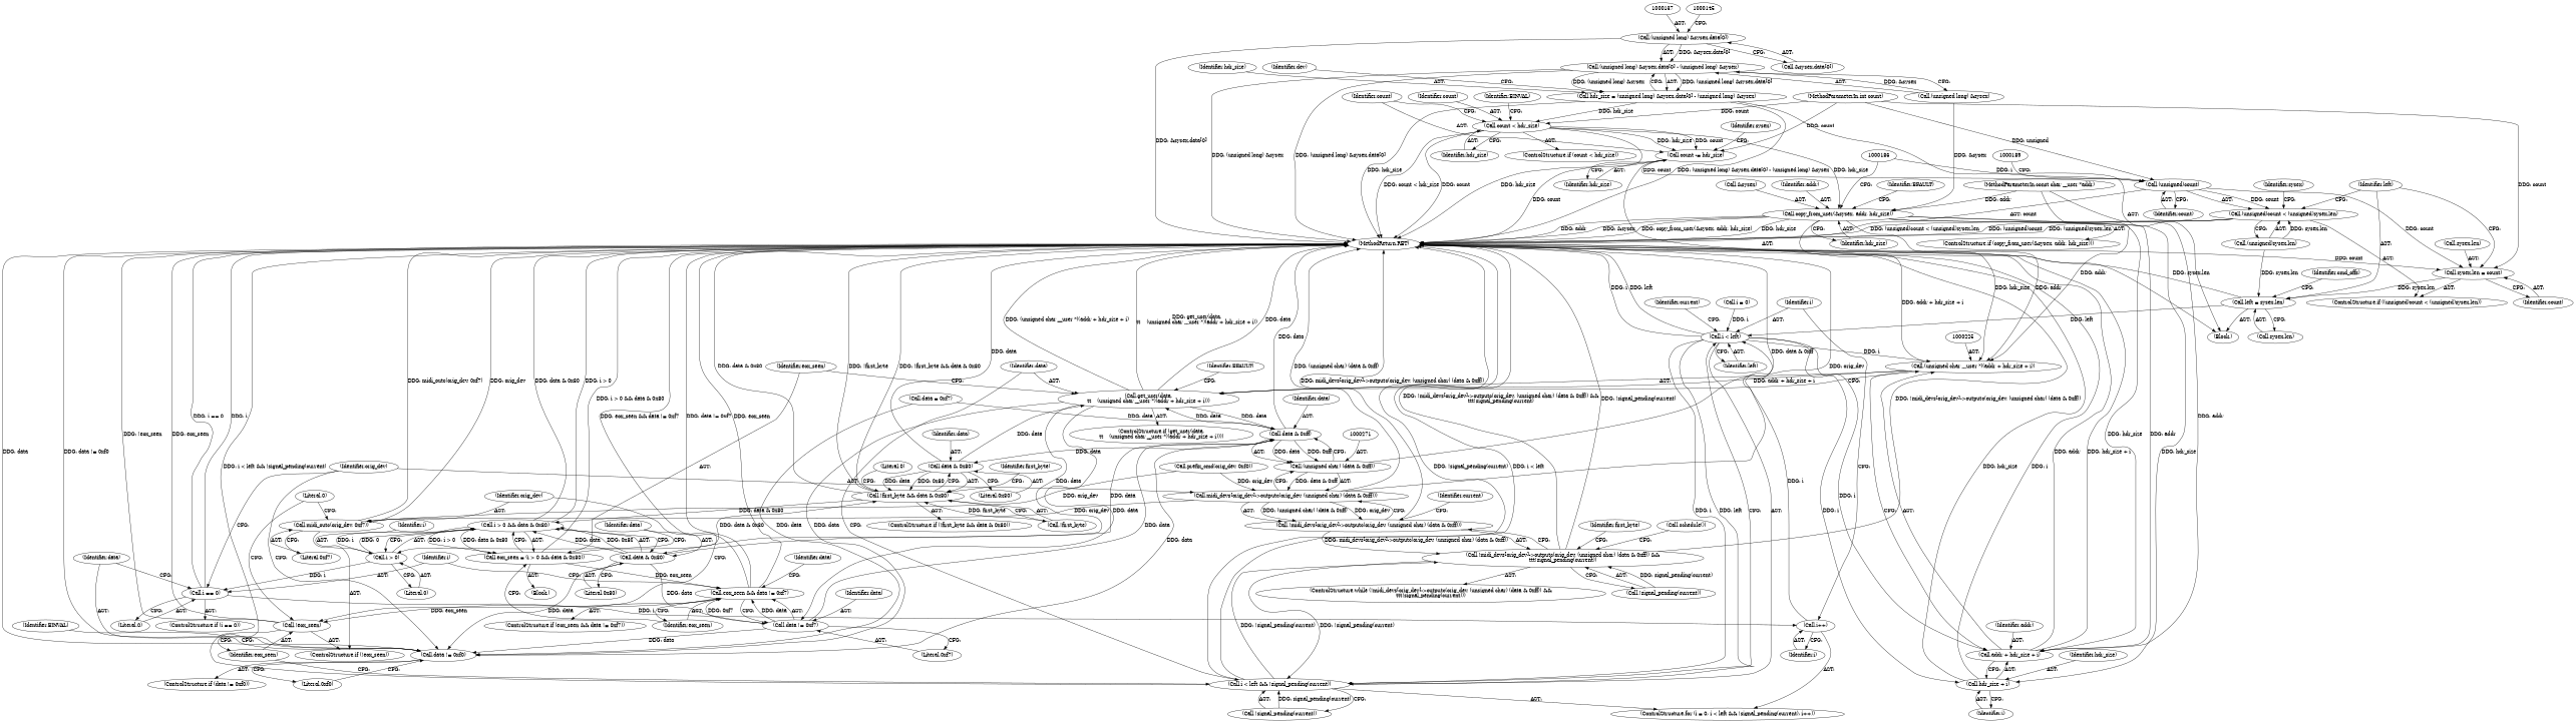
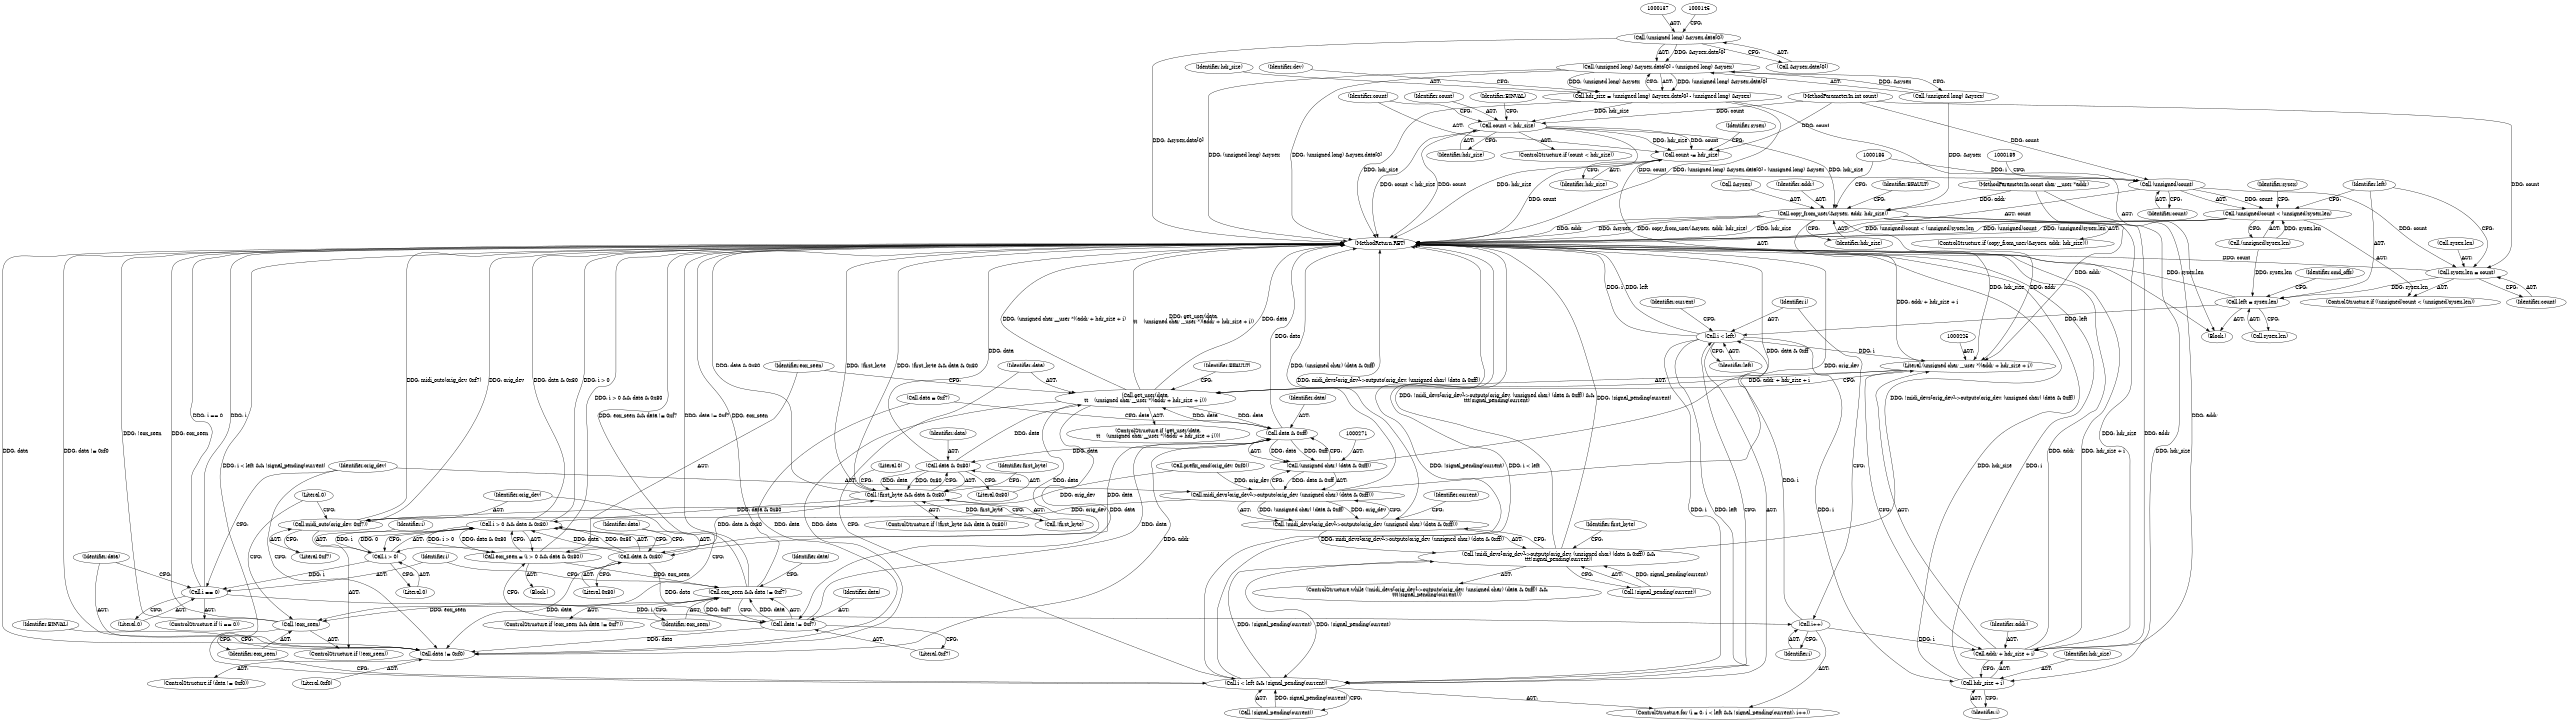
  digraph {
    n1 [label="(Call,(unsigned long) &sysex.data[0])"]
    n2 [label="(Call,(unsigned long) &sysex.data[0] - (unsigned long) &sysex)"]
    n3 [label="(MethodReturn,RET)"]
    n4 [label="(Call,&sysex.data[0])"]
    n5 [label="(Call,hdr_size = (unsigned long) &sysex.data[0] - (unsigned long) &sysex)"]
    n6 [label="(Call,(unsigned long) &sysex)"]
    n7 [label="(Call,count < hdr_size)"]
    n8 [label="(Block,)"]
    n9 [label="(Call,copy_from_user(&sysex, addr, hdr_size))"]
    n10 [label="(Call,count -= hdr_size)"]
    n11 [label="(Identifier,hdr_size)"]
    n12 [label="(ControlStructure,if (count < hdr_size))"]
    n13 [label="(Call,(unsigned)count)"]
    n14 [label="(Identifier,hdr_size)"]
-   n15 [label="(Call,(unsigned char __user *)(addr + hdr_size + i))"]
+   n15 [label="(Literal,(unsigned char __user *)(addr + hdr_size + i))"]
    n16 [label="(Call,addr + hdr_size + i)"]
    n17 [label="(Call,hdr_size + i)"]
    n18 [label="(ControlStructure,if (copy_from_user(&sysex, addr, hdr_size)))"]
    n19 [label="(Identifier,hdr_size)"]
    n20 [label="(Call,(unsigned)count < (unsigned)sysex.len)"]
    n21 [label="(Call,sysex.len = count)"]
    n22 [label="(Identifier,count)"]
    n23 [label="(ControlStructure,if ((unsigned)count < (unsigned)sysex.len))"]
    n24 [label="(Call,(unsigned)sysex.len)"]
    n25 [label="(Call,left = sysex.len)"]
    n26 [label="(Identifier,count)"]
    n27 [label="(Call,i < left)"]
    n28 [label="(Call,sysex.len)"]
    n29 [label="(Call,i < left && !signal_pending(current))"]
    n30 [label="(Identifier,left)"]
    n31 [label="(Call,!midi_devs[orig_dev]->outputc(orig_dev, (unsigned char) (data & 0xff)) &&\n\t\t\t!signal_pending(current))"]
    n32 [label="(Call,!signal_pending(current))"]
    n33 [label="(ControlStructure,for (i = 0; i < left && !signal_pending(current); i++))"]
    n34 [label="(Call,get_user(data,\n\t\t    (unsigned char __user *)(addr + hdr_size + i)))"]
    n35 [label="(Identifier,i)"]
    n36 [label="(Call,i > 0)"]
    n37 [label="(Call,i > 0 && data & 0x80)"]
    n38 [label="(Call,i == 0)"]
    n39 [label="(Literal,0)"]
    n40 [label="(Call,!midi_devs[orig_dev]->outputc(orig_dev, (unsigned char) (data & 0xff)))"]
    n41 [label="(Call,!signal_pending(current))"]
    n42 [label="(ControlStructure,while (!midi_devs[orig_dev]->outputc(orig_dev, (unsigned char) (data & 0xff)) &&\n\t\t\t!signal_pending(current)))"]
    n43 [label="(Call,midi_devs[orig_dev]->outputc(orig_dev, (unsigned char) (data & 0xff)))"]
    n44 [label="(Call,data & 0x80)"]
    n45 [label="(Call,data != 0xf7)"]
    n46 [label="(Call,data != 0xf0)"]
    n47 [label="(Call,data & 0xff)"]
    n48 [label="(ControlStructure,if (get_user(data,\n\t\t    (unsigned char __user *)(addr + hdr_size + i))))"]
    n49 [label="(Literal,0x80)"]
    n50 [label="(Call,eox_seen && data != 0xf7)"]
    n51 [label="(Literal,0xf7)"]
    n52 [label="(Literal,0xf0)"]
    n53 [label="(ControlStructure,if (data != 0xf0))"]
    n54 [label="(Call,data & 0x80)"]
    n55 [label="(Call,(unsigned char) (data & 0xff))"]
    n56 [label="(Call,eox_seen = (i > 0 && data & 0x80))"]
    n57 [label="(Call,!first_byte && data & 0x80)"]
    n58 [label="(Block,)"]
    n59 [label="(Call,!first_byte)"]
    n60 [label="(ControlStructure,if (!first_byte && data & 0x80))"]
    n61 [label="(Call,!eox_seen)"]
    n62 [label="(Identifier,eox_seen)"]
    n63 [label="(ControlStructure,if (eox_seen && data != 0xf7))"]
    n64 [label="(Identifier,eox_seen)"]
    n65 [label="(ControlStructure,if (!eox_seen))"]
    n66 [label="(Literal,0x80)"]
    n67 [label="(Call,midi_outc(orig_dev, 0xf7))"]
    n68 [label="(Literal,0xf7)"]
    n69 [label="(Call,i++)"]
    n70 [label="(ControlStructure,if (i == 0))"]
    n71 [label="(Literal,0)"]
    n72 [label="(Identifier,i)"]
    n73 [label="(Identifier,orig_dev)"]
    n74 [label="(Identifier,sysex)"]
    n75 [label="(Identifier,EFAULT)"]
    n76 [label="(Identifier,i)"]
    n77 [label="(Call,sysex.len)"]
    n78 [label="(Identifier,eox_seen)"]
    n79 [label="(Identifier,hdr_size)"]
    n80 [label="(Identifier,data)"]
    n81 [label="(Identifier,data)"]
    n82 [label="(Identifier,i)"]
    n83 [label="(Identifier,orig_dev)"]
    n84 [label="(Identifier,current)"]
    n85 [label="(Literal,0)"]
    n86 [label="(Identifier,data)"]
    n87 [label="(Identifier,data)"]
    n88 [label="(Identifier,addr)"]
    n89 [label="(Identifier,count)"]
    n90 [label="(MethodParameterIn,int count)"]
    n91 [label="(Identifier,count)"]
    n92 [label="(Identifier,first_byte)"]
    n93 [label="(Identifier,cmd_offs)"]
    n94 [label="(Literal,0)"]
    n95 [label="(Identifier,hdr_size)"]
    n96 [label="(Identifier,EFAULT)"]
    n97 [label="(Identifier,data)"]
    n98 [label="(Identifier,sysex)"]
    n99 [label="(Identifier,i)"]
    n100 [label="(Identifier,left)"]
    n101 [label="(Call,data = 0xf7)"]
    n102 [label="(Identifier,first_byte)"]
    n103 [label="(Call,&sysex)"]
    n104 [label="(Identifier,current)"]
-   n105 [label="(Call,schedule())"]
    n106 [label="(Identifier,data)"]
-   n107 [label="(Call,i = 0)"]
    n108 [label="(Call,prefix_cmd(orig_dev, 0xf0))"]
    n109 [label="(Identifier,EINVAL)"]
    n110 [label="(Identifier,EINVAL)"]
    n111 [label="(Identifier,addr)"]
    n112 [label="(Identifier,dev)"]
    n113 [label="(MethodParameterIn,const char __user *addr)"]
    n114 [label="(Identifier,data)"]
    1000137
    1000145
    1000186
    1000189
    1000225
    1000271
    n1 -> n2 [label="AST: "]
    n1 -> n2 [label="DDG: &sysex.data[0]"]
    n1 -> n3 [label="DDG: &sysex.data[0]"]
    n1 -> n4 [label="CFG: "]
    n2 -> n3 [label="DDG: (unsigned long) &sysex"]
    n2 -> n3 [label="DDG: (unsigned long) &sysex.data[0]"]
    n2 -> n5 [label="AST: "]
    n2 -> n5 [label="DDG: (unsigned long) &sysex.data[0]"]
    n2 -> n5 [label="DDG: (unsigned long) &sysex"]
    n2 -> n6 [label="CFG: "]
    n4 -> n1 [label="AST: "]
    n5 -> n2 [label="CFG: "]
    n5 -> n3 [label="DDG: hdr_size"]
    n5 -> n3 [label="DDG: (unsigned long) &sysex.data[0] - (unsigned long) &sysex"]
    n5 -> n7 [label="DDG: hdr_size"]
    n5 -> n8 [label="AST: "]
    n6 -> n2 [label="AST: "]
    n6 -> n2 [label="DDG: &sysex"]
    n6 -> n9 [label="DDG: &sysex"]
    n7 -> n3 [label="DDG: count"]
    n7 -> n3 [label="DDG: hdr_size"]
    n7 -> n3 [label="DDG: count < hdr_size"]
    n7 -> n9 [label="DDG: hdr_size"]
    n7 -> n10 [label="DDG: hdr_size"]
    n7 -> n10 [label="DDG: count"]
    n7 -> n11 [label="CFG: "]
    n7 -> n12 [label="AST: "]
    n9 -> n3 [label="DDG: hdr_size"]
    n9 -> n3 [label="DDG: addr"]
    n9 -> n3 [label="DDG: &sysex"]
    n9 -> n3 [label="DDG: copy_from_user(&sysex, addr, hdr_size)"]
    n9 -> n15 [label="DDG: addr"]
    n9 -> n15 [label="DDG: hdr_size"]
    n9 -> n16 [label="DDG: addr"]
    n9 -> n16 [label="DDG: hdr_size"]
    n9 -> n17 [label="DDG: hdr_size"]
    n9 -> n18 [label="AST: "]
    n9 -> n19 [label="CFG: "]
    n10 -> n3 [label="DDG: count"]
    n10 -> n8 [label="AST: "]
    n10 -> n13 [label="DDG: count"]
    n10 -> n14 [label="CFG: "]
    n11 -> n7 [label="AST: "]
    n13 -> n3 [label="AST: count"]
    n13 -> n20 [label="AST: "]
    n13 -> n20 [label="DDG: count"]
    n13 -> n21 [label="DDG: count"]
    n13 -> n22 [label="CFG: "]
    n14 -> n10 [label="AST: "]
    n15 -> n3 [label="DDG: addr + hdr_size + i"]
    n15 -> n16 [label="CFG: "]
    n15 -> n34 [label="AST: "]
    n15 -> n34 [label="DDG: addr + hdr_size + i"]
    n16 -> n3 [label="DDG: addr"]
    n16 -> n3 [label="DDG: hdr_size + i"]
    n16 -> n15 [label="AST: "]
    n16 -> n17 [label="CFG: "]
    n17 -> n3 [label="DDG: hdr_size"]
    n17 -> n3 [label="DDG: i"]
    n17 -> n16 [label="AST: "]
    n17 -> n35 [label="CFG: "]
    n19 -> n9 [label="AST: "]
    n20 -> n3 [label="DDG: (unsigned)count"]
    n20 -> n3 [label="DDG: (unsigned)sysex.len"]
    n20 -> n3 [label="DDG: (unsigned)count < (unsigned)sysex.len"]
    n20 -> n23 [label="AST: "]
    n20 -> n24 [label="CFG: "]
-   n3 -> n21 [label="DDG: count"]
+   n21 -> n3 [label="DDG: count"]
    n21 -> n23 [label="AST: "]
    n21 -> n25 [label="DDG: sysex.len"]
    n21 -> n26 [label="CFG: "]
    n22 -> n13 [label="AST: "]
    n24 -> n20 [label="AST: "]
    n24 -> n20 [label="DDG: sysex.len"]
    n24 -> n25 [label="DDG: sysex.len"]
    n25 -> n3 [label="DDG: sysex.len"]
    n25 -> n8 [label="AST: "]
    n25 -> n27 [label="DDG: left"]
    n25 -> n28 [label="CFG: "]
    n26 -> n21 [label="AST: "]
    n27 -> n3 [label="DDG: i"]
    n27 -> n3 [label="DDG: left"]
    n27 -> n15 [label="DDG: i"]
-   n27 -> n16 [label="DDG: i"]
+   n69 -> n16 [label="DDG: i"]
    n27 -> n17 [label="DDG: i"]
    n27 -> n29 [label="AST: "]
    n27 -> n29 [label="DDG: i"]
    n27 -> n29 [label="DDG: left"]
    n27 -> n30 [label="CFG: "]
    n28 -> n25 [label="AST: "]
    n29 -> n3 [label="DDG: i < left && !signal_pending(current)"]
    n29 -> n3 [label="DDG: !signal_pending(current)"]
    n29 -> n3 [label="DDG: i < left"]
    n29 -> n27 [label="CFG: "]
    n29 -> n31 [label="DDG: !signal_pending(current)"]
    n29 -> n32 [label="CFG: "]
    n29 -> n33 [label="AST: "]
    n30 -> n27 [label="AST: "]
    n31 -> n3 [label="DDG: !signal_pending(current)"]
    n31 -> n3 [label="DDG: !midi_devs[orig_dev]->outputc(orig_dev, (unsigned char) (data & 0xff))"]
    n31 -> n3 [label="DDG: !midi_devs[orig_dev]->outputc(orig_dev, (unsigned char) (data & 0xff)) &&\n\t\t\t!signal_pending(current)"]
    n31 -> n29 [label="DDG: !signal_pending(current)"]
    n31 -> n40 [label="CFG: "]
    n31 -> n41 [label="CFG: "]
    n31 -> n42 [label="AST: "]
    n32 -> n29 [label="AST: "]
    n32 -> n29 [label="DDG: signal_pending(current)"]
    n34 -> n3 [label="DDG: data"]
    n34 -> n3 [label="DDG: get_user(data,\n\t\t    (unsigned char __user *)(addr + hdr_size + i))"]
    n34 -> n3 [label="DDG: (unsigned char __user *)(addr + hdr_size + i)"]
    n34 -> n15 [label="CFG: "]
    n34 -> n44 [label="DDG: data"]
    n34 -> n45 [label="DDG: data"]
    n34 -> n46 [label="DDG: data"]
    n34 -> n47 [label="DDG: data"]
    n34 -> n48 [label="AST: "]
    n35 -> n17 [label="AST: "]
    n36 -> n37 [label="AST: "]
    n36 -> n37 [label="DDG: i"]
    n36 -> n37 [label="DDG: 0"]
    n36 -> n38 [label="DDG: i"]
    n36 -> n39 [label="CFG: "]
    n37 -> n3 [label="DDG: i > 0"]
    n37 -> n3 [label="DDG: data & 0x80"]
    n37 -> n36 [label="CFG: "]
    n37 -> n44 [label="CFG: "]
    n37 -> n56 [label="AST: "]
    n37 -> n56 [label="DDG: i > 0"]
    n37 -> n56 [label="DDG: data & 0x80"]
    n38 -> n3 [label="DDG: i == 0"]
    n38 -> n3 [label="DDG: i"]
    n38 -> n69 [label="DDG: i"]
    n38 -> n70 [label="AST: "]
    n38 -> n71 [label="CFG: "]
    n39 -> n36 [label="AST: "]
    n40 -> n3 [label="DDG: midi_devs[orig_dev]->outputc(orig_dev, (unsigned char) (data & 0xff))"]
    n40 -> n31 [label="AST: "]
    n40 -> n31 [label="DDG: midi_devs[orig_dev]->outputc(orig_dev, (unsigned char) (data & 0xff))"]
    n40 -> n43 [label="CFG: "]
    n41 -> n31 [label="AST: "]
    n41 -> n31 [label="DDG: signal_pending(current)"]
    n43 -> n3 [label="DDG: orig_dev"]
    n43 -> n3 [label="DDG: (unsigned char) (data & 0xff)"]
    n43 -> n40 [label="AST: "]
    n43 -> n40 [label="DDG: orig_dev"]
    n43 -> n40 [label="DDG: (unsigned char) (data & 0xff)"]
    n43 -> n55 [label="CFG: "]
    n43 -> n67 [label="DDG: orig_dev"]
    n44 -> n37 [label="AST: "]
    n44 -> n37 [label="DDG: data"]
    n44 -> n37 [label="DDG: 0x80"]
    n44 -> n45 [label="DDG: data"]
    n44 -> n46 [label="DDG: data"]
    n44 -> n47 [label="DDG: data"]
    n44 -> n49 [label="CFG: "]
    n45 -> n46 [label="DDG: data"]
    n45 -> n47 [label="DDG: data"]
    n45 -> n50 [label="AST: "]
    n45 -> n50 [label="DDG: data"]
    n45 -> n50 [label="DDG: 0xf7"]
    n45 -> n51 [label="CFG: "]
    n46 -> n3 [label="DDG: data"]
    n46 -> n3 [label="DDG: data != 0xf0"]
-   n46 -> n47 [label="DDG: data"]
-   n46 -> n52 [label="CFG: "]
+   n46 -> n47 [label="DDG: addr"]
    n46 -> n53 [label="AST: "]
    n47 -> n3 [label="DDG: data"]
    n47 -> n34 [label="DDG: data"]
    n47 -> n54 [label="DDG: data"]
    n47 -> n55 [label="AST: "]
    n47 -> n55 [label="DDG: data"]
    n47 -> n55 [label="DDG: 0xff"]
    n49 -> n44 [label="AST: "]
    n50 -> n3 [label="DDG: eox_seen"]
    n50 -> n3 [label="DDG: eox_seen && data != 0xf7"]
    n50 -> n3 [label="DDG: data != 0xf7"]
    n50 -> n45 [label="CFG: "]
    n50 -> n61 [label="DDG: eox_seen"]
    n50 -> n62 [label="CFG: "]
    n50 -> n63 [label="AST: "]
    n51 -> n45 [label="AST: "]
-   n52 -> n46 [label="CFG: "]
+   n52 -> n46 [label="AST: "]
    n54 -> n3 [label="DDG: data"]
    n54 -> n34 [label="DDG: data"]
    n54 -> n57 [label="AST: "]
    n54 -> n57 [label="DDG: data"]
    n54 -> n57 [label="DDG: 0x80"]
    n54 -> n66 [label="CFG: "]
    n55 -> n3 [label="DDG: data & 0xff"]
    n55 -> n43 [label="AST: "]
    n55 -> n43 [label="DDG: data & 0xff"]
    n55 -> n47 [label="CFG: "]
    n56 -> n3 [label="DDG: i > 0 && data & 0x80"]
    n56 -> n37 [label="CFG: "]
    n56 -> n50 [label="DDG: eox_seen"]
    n56 -> n57 [label="DDG: data & 0x80"]
    n56 -> n58 [label="AST: "]
    n57 -> n3 [label="DDG: !first_byte && data & 0x80"]
    n57 -> n3 [label="DDG: !first_byte"]
    n57 -> n3 [label="DDG: data & 0x80"]
    n57 -> n37 [label="DDG: data & 0x80"]
    n57 -> n54 [label="CFG: "]
    n57 -> n59 [label="CFG: "]
    n57 -> n60 [label="AST: "]
    n59 -> n57 [label="AST: "]
    n59 -> n57 [label="DDG: first_byte"]
    n61 -> n3 [label="DDG: !eox_seen"]
    n61 -> n3 [label="DDG: eox_seen"]
    n61 -> n64 [label="CFG: "]
    n61 -> n65 [label="AST: "]
    n62 -> n50 [label="AST: "]
    n62 -> n56 [label="CFG: "]
    n64 -> n29 [label="CFG: "]
    n64 -> n61 [label="AST: "]
    n66 -> n54 [label="AST: "]
    n67 -> n3 [label="DDG: midi_outc(orig_dev, 0xf7)"]
    n67 -> n3 [label="DDG: orig_dev"]
    n67 -> n65 [label="AST: "]
    n67 -> n68 [label="CFG: "]
    n68 -> n67 [label="AST: "]
    n69 -> n27 [label="DDG: i"]
    n69 -> n33 [label="AST: "]
    n69 -> n72 [label="CFG: "]
    n71 -> n38 [label="AST: "]
    n72 -> n69 [label="AST: "]
    n73 -> n61 [label="CFG: "]
    n73 -> n67 [label="AST: "]
    n74 -> n10 [label="CFG: "]
    n75 -> n34 [label="CFG: "]
    n76 -> n38 [label="AST: "]
    n76 -> n50 [label="CFG: "]
    n77 -> n21 [label="AST: "]
    n78 -> n34 [label="CFG: "]
    n78 -> n56 [label="AST: "]
    n79 -> n5 [label="AST: "]
    n80 -> n45 [label="AST: "]
    n81 -> n47 [label="AST: "]
    n82 -> n27 [label="AST: "]
    n82 -> n69 [label="CFG: "]
    n83 -> n38 [label="CFG: "]
    n83 -> n43 [label="AST: "]
    n83 -> n46 [label="CFG: "]
    n84 -> n40 [label="CFG: "]
    n85 -> n61 [label="CFG: "]
    n85 -> n67 [label="CFG: "]
    n86 -> n54 [label="AST: "]
    n87 -> n50 [label="CFG: "]
    n88 -> n16 [label="AST: "]
    n89 -> n7 [label="CFG: "]
    n89 -> n10 [label="AST: "]
    n90 -> n7 [label="DDG: count"]
    n90 -> n10 [label="DDG: count"]
-   n90 -> n13 [label="DDG: unsigned"]
+   n90 -> n13 [label="DDG: count"]
    n90 -> n21 [label="DDG: count"]
    n91 -> n7 [label="AST: "]
    n92 -> n31 [label="CFG: "]
    n93 -> n25 [label="CFG: "]
    n94 -> n57 [label="CFG: "]
    n95 -> n17 [label="AST: "]
    n96 -> n9 [label="CFG: "]
    n97 -> n29 [label="CFG: "]
    n97 -> n34 [label="AST: "]
    n98 -> n20 [label="CFG: "]
    n99 -> n36 [label="AST: "]
    n100 -> n20 [label="CFG: "]
    n100 -> n21 [label="CFG: "]
    n100 -> n25 [label="AST: "]
    n101 -> n46 [label="DDG: data"]
-   n101 -> n47 [label="DDG: data"]
+   n101 -> n47 [label="CFG: data"]
    n102 -> n57 [label="CFG: "]
    n103 -> n9 [label="AST: "]
    n104 -> n27 [label="CFG: "]
-   n105 -> n31 [label="CFG: "]
    n106 -> n36 [label="CFG: "]
    n106 -> n44 [label="AST: "]
-   n107 -> n27 [label="DDG: i"]
    n108 -> n43 [label="DDG: orig_dev"]
    n108 -> n67 [label="DDG: orig_dev"]
    n109 -> n7 [label="CFG: "]
    n110 -> n46 [label="CFG: "]
    n111 -> n9 [label="AST: "]
    n112 -> n5 [label="CFG: "]
    n113 -> n9 [label="DDG: addr"]
    n113 -> n15 [label="DDG: addr"]
    n113 -> n16 [label="DDG: addr"]
    n114 -> n38 [label="CFG: "]
    n114 -> n46 [label="AST: "]
    1000137 -> n1 [label="AST: "]
    1000145 -> n1 [label="CFG: "]
    1000186 -> n9 [label="CFG: "]
    1000186 -> n13 [label="DDG: i"]
    1000189 -> n13 [label="CFG: "]
    1000225 -> n15 [label="AST: "]
    1000271 -> n55 [label="AST: "]
  }
